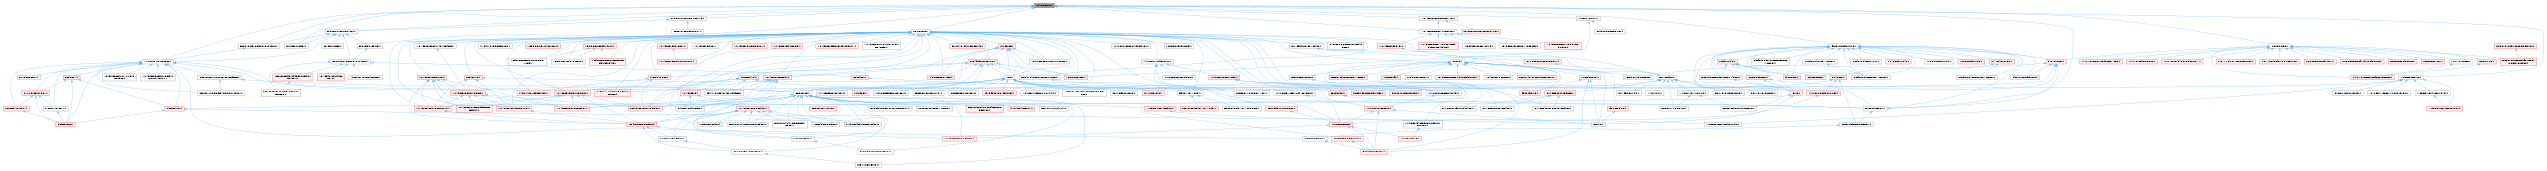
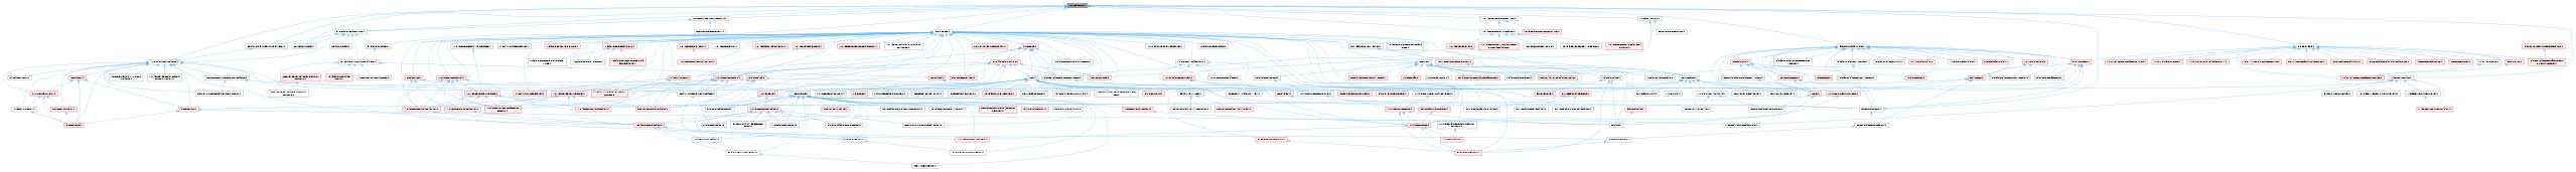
  digraph {
    node [color=grey40 fillcolor=white fontname=Helvetica fontsize=10 shape=box style=filled]
    edge [color=steelblue1 dir=back fontname=Helvetica fontsize=10 labelfontname=Helvetica labelfontsize=10 style=solid]
    n1 [color=gray40 fillcolor=grey60 fontcolor=black height=0.2 label="ValueOrError.h" width=0.4]
    n2 [height=0.2 label="BasicMathExpressionEvaluator.h" width=0.4]
    n3 [height=0.2 label="NumericTypeInterface.h" width=0.4]
    n4 [height=0.2 label="ExpressionParser.h" width=0.4]
    n5 [height=0.2 label="ExpressionParserTypes.h" width=0.4]
    n6 [height=0.2 label="StringFormatter.h" width=0.4]
    n7 [height=0.2 label="ExpressionParserTypesFwd.h" width=0.4]
    n8 [height=0.2 label="FrameRate.h" width=0.4]
    n9 [height=0.2 label="GenericPlatformFile.h" width=0.4]
    n10 [height=0.2 label="IMovieSceneObjectSpawner.h" width=0.4]
    n11 [height=0.2 label="MovieSceneSpawnRegister.h" width=0.4]
    n12 [height=0.2 label="PropertyBag.h" width=0.4]
    n13 [height=0.2 label="UnitConversion.h" width=0.4]
    n14 [height=0.2 label="WidgetBlueprint.h" width=0.4]
    n15 [height=0.2 label="FrameNumberDetailsCustomization.h" width=0.4]
    n16 [height=0.2 label="ISequencer.h" width=0.4]
    n17 [height=0.2 label="ISequencerNumericTypeInterface.h" width=0.4]
    n18 [height=0.2 label="MovieSceneSectionDetails\lCustomization.h" width=0.4]
    n19 [height=0.2 label="PerlinNoiseChannelInterface.h" width=0.4]
    n20 [height=0.2 label="SAudioTextBox.h" width=0.4]
    n21 [color=red fillcolor="#FFF0F0" height=0.2 label="SNumericEntryBox.h" width=0.4]
    n22 [color=red fillcolor="#FFF0F0" height=0.2 label="SRotatorInputBox.h" width=0.4]
    n23 [color=red fillcolor="#FFF0F0" height=0.2 label="SlateExtras.h" width=0.4]
    n24 [height=0.2 label="SVectorInputBox.h" width=0.4]
    n25 [color=red fillcolor="#FFF0F0" height=0.2 label="SSpinBox.h" width=0.4]
    n26 [color=red fillcolor="#FFF0F0" height=0.2 label="SlateBasics.h" width=0.4]
    n27 [height=0.2 label="SlateSharedPCH.h" width=0.4]
    n28 [height=0.2 label="VariablePrecisionNumeric\lInterface.h" width=0.4]
    n29 [height=0.2 label="CoreSharedPCH.h" width=0.4]
    n30 [height=0.2 label="CoreUObjectSharedPCH.h" width=0.4]
    n31 [height=0.2 label="TextFilterExpressionEvaluator.h" width=0.4]
    n32 [height=0.2 label="TextFormatter.h" width=0.4]
    n33 [height=0.2 label="SSequencerSearchBox.h" width=0.4]
    n34 [color=red fillcolor="#FFF0F0" height=0.2 label="SequencerChannelTraits.h" width=0.4]
    n35 [height=0.2 label="SubTrackEditorBase.h" width=0.4]
    n36 [height=0.2 label="AnimDataNotifications.h" width=0.4]
    n37 [height=0.2 label="IAnimationDataController.h" width=0.4]
    n38 [height=0.2 label="AnimSequenceDecompression\lContext.h" width=0.4]
    n39 [height=0.2 label="AnimationRecordingSettings.h" width=0.4]
    n40 [height=0.2 label="App.h" width=0.4]
    n41 [height=0.2 label="AppleProResEncoder.h" width=0.4]
    n42 [height=0.2 label="CurveEditor.h" width=0.4]
    n43 [height=0.2 label="CurveEditorGaussianFilter.h" width=0.4]
    n44 [height=0.2 label="CurveEditorReduceFilter.h" width=0.4]
    n45 [height=0.2 label="CurveEditorSmartReduceFilter.h" width=0.4]
    n46 [height=0.2 label="CurveEditorSnapMetrics.h" width=0.4]
    n47 [height=0.2 label="DisplayClusterTypesConverter.h" width=0.4]
    n48 [height=0.2 label="EditorViewModel.h" width=0.4]
    n49 [height=0.2 label="Engine.h" width=0.4]
    n50 [height=0.2 label="FixedSampledSequenceGrid\lData.h" width=0.4]
    n51 [height=0.2 label="IMovieSceneRetimingInterface.h" width=0.4]
    n52 [color=red fillcolor="#FFF0F0" height=0.2 label="MovieSceneActorReference\lSection.h" width=0.4]
    n53 [color=red fillcolor="#FFF0F0" height=0.2 label="MovieSceneDoubleChannel.h" width=0.4]
    n54 [color=red fillcolor="#FFF0F0" height=0.2 label="MovieSceneFloatChannel.h" width=0.4]
    n55 [color=red fillcolor="#FFF0F0" height=0.2 label="LiveLinkAnimationBlueprint\lStructs.h" width=0.4]
    n56 [color=red fillcolor="#FFF0F0" height=0.2 label="LiveLinkSourceSettings.h" width=0.4]
    n57 [height=0.2 label="LiveLinkSubjectSettings.h" width=0.4]
    n58 [color=red fillcolor="#FFF0F0" height=0.2 label="LiveLinkTypes.h" width=0.4]
    n59 [color=red fillcolor="#FFF0F0" height=0.2 label="MediaIOCoreAudioOutput.h" width=0.4]
    n60 [height=0.2 label="MediaIOCoreCommonDisplay\lMode.h" width=0.4]
    n61 [color=red fillcolor="#FFF0F0" height=0.2 label="MediaIOCoreDefinitions.h" width=0.4]
    n62 [height=0.2 label="MediaIOCorePlayerBase.h" width=0.4]
    n63 [color=red fillcolor="#FFF0F0" height=0.2 label="MediaIOCoreTextureSample\lGameEngine.h" width=0.4]
    n64 [color=red fillcolor="#FFF0F0" height=0.2 label="MovieScene.h" width=0.4]
    n65 [color=red fillcolor="#FFF0F0" height=0.2 label="MovieSceneChannel.h" width=0.4]
    n66 [color=red fillcolor="#FFF0F0" height=0.2 label="MovieSceneChannelTraits.h" width=0.4]
    n67 [color=red fillcolor="#FFF0F0" height=0.2 label="MovieSceneClipboard.h" width=0.4]
    n68 [height=0.2 label="MovieSceneClock.h" width=0.4]
    n69 [color=red fillcolor="#FFF0F0" height=0.2 label="MovieSceneExecutionTokens.h" width=0.4]
    n70 [color=red fillcolor="#FFF0F0" height=0.2 label="MovieSceneInterpolation.h" width=0.4]
    n71 [color=red fillcolor="#FFF0F0" height=0.2 label="MovieScenePlayback.h" width=0.4]
    n72 [color=red fillcolor="#FFF0F0" height=0.2 label="MovieSceneSection.h" width=0.4]
    n73 [color=red fillcolor="#FFF0F0" height=0.2 label="MovieSceneSequenceHierarchy.h" width=0.4]
    n74 [height=0.2 label="MovieSceneTimeWarpVariant\lPayloads.h" width=0.4]
    n75 [color=red fillcolor="#FFF0F0" height=0.2 label="NoExportTypes.h" width=0.4]
    n76 [color=red fillcolor="#FFF0F0" height=0.2 label="PerPlatformProperties.h" width=0.4]
    n77 [color=red fillcolor="#FFF0F0" height=0.2 label="QualifiedFrameTime.h" width=0.4]
    n78 [color=red fillcolor="#FFF0F0" height=0.2 label="TimecodeProvider.h" width=0.4]
    n79 [color=red fillcolor="#FFF0F0" height=0.2 label="RealCurve.h" width=0.4]
    n80 [color=red fillcolor="#FFF0F0" height=0.2 label="SoundWaveTimecodeInfo.h" width=0.4]
    n81 [color=red fillcolor="#FFF0F0" height=0.2 label="TimeToPixel.h" width=0.4]
    n82 [color=red fillcolor="#FFF0F0" height=0.2 label="Timecode.h" width=0.4]
    n83 [height=0.2 label="VPTimecodeCustomTimeStep.h" width=0.4]
    n84 [color=red fillcolor="#FFF0F0" height=0.2 label="Core.h" width=0.4]
    n85 [height=0.2 label="AndroidPlatformFile.h" width=0.4]
    n86 [color=red fillcolor="#FFF0F0" height=0.2 label="AnimCompressionTypes.h" width=0.4]
    n87 [color=red fillcolor="#FFF0F0" height=0.2 label="ApplePlatformFile.h" width=0.4]
    n88 [color=red fillcolor="#FFF0F0" height=0.2 label="AsyncFileHandle.h" width=0.4]
    n89 [color=red fillcolor="#FFF0F0" height=0.2 label="BulkData.h" width=0.4]
    n90 [height=0.2 label="IPlatformFileOpenLogWrapper.h" width=0.4]
    n91 [color=red fillcolor="#FFF0F0" height=0.2 label="CoreDelegates.h" width=0.4]
    n92 [color=red fillcolor="#FFF0F0" height=0.2 label="FileCache.h" width=0.4]
    n93 [color=red fillcolor="#FFF0F0" height=0.2 label="FileManager.h" width=0.4]
    n94 [height=0.2 label="FileManagerGeneric.h" width=0.4]
    n95 [height=0.2 label="IPlatformFileCachedWrapper.h" width=0.4]
    n96 [height=0.2 label="IPlatformFileLogWrapper.h" width=0.4]
    n97 [height=0.2 label="IPlatformFileManagedStorage\lWrapper.h" width=0.4]
    n98 [color=red fillcolor="#FFF0F0" height=0.2 label="IoDispatcher.h" width=0.4]
    n99 [height=0.2 label="LocalTimestampDirectoryVisitor.h" width=0.4]
    n100 [color=red fillcolor="#FFF0F0" height=0.2 label="PlatformFile.h" width=0.4]
    n101 [height=0.2 label="PlatformFileCommon.h" width=0.4]
    n102 [color=red fillcolor="#FFF0F0" height=0.2 label="UnixPlatformFile.h" width=0.4]
    n103 [color=red fillcolor="#FFF0F0" height=0.2 label="LevelSequenceActorSpawner.h" width=0.4]
    n104 [height=0.2 label="ILevelSequenceModule.h" width=0.4]
    n105 [color=red fillcolor="#FFF0F0" height=0.2 label="IMovieScenePlayer.h" width=0.4]
    n106 [height=0.2 label="LevelSequenceSpawnRegister.h" width=0.4]
    n107 [color=red fillcolor="#FFF0F0" height=0.2 label="MovieSceneSpawnableActor\lBinding.h" width=0.4]
    n108 [color=red fillcolor="#FFF0F0" height=0.2 label="MovieSceneSpawnableDirector\lBlueprintBinding.h" width=0.4]
    n109 [color=red fillcolor="#FFF0F0" height=0.2 label="AnimNextDataInterfaceInstance.h" width=0.4]
    n110 [color=red fillcolor="#FFF0F0" height=0.2 label="AnimNextDataInterfacePayload.h" width=0.4]
    n111 [color=red fillcolor="#FFF0F0" height=0.2 label="AnimNextGraphState.h" width=0.4]
    n112 [color=red fillcolor="#FFF0F0" height=0.2 label="AnimNextPublicVariablesProxy.h" width=0.4]
    n113 [height=0.2 label="AnimNextTrace.h" width=0.4]
    n114 [color=red fillcolor="#FFF0F0" height=0.2 label="DisplayClusterConfiguration\lTypes_Upscaler.h" width=0.4]
    n115 [color=red fillcolor="#FFF0F0" height=0.2 label="ParamType.h" width=0.4]
    n116 [color=red fillcolor="#FFF0F0" height=0.2 label="RigVMMemoryStorageStruct.h" width=0.4]
    n117 [color=red fillcolor="#FFF0F0" height=0.2 label="RigVMTraitDefaultValueStruct.h" width=0.4]
    n118 [color=red fillcolor="#FFF0F0" height=0.2 label="SmartObjectDefinition.h" width=0.4]
    n119 [color=red fillcolor="#FFF0F0" height=0.2 label="SmartObjectDefinitionReference.h" width=0.4]
    n120 [color=red fillcolor="#FFF0F0" height=0.2 label="StateTreeReference.h" width=0.4]
    n121 [color=red fillcolor="#FFF0F0" height=0.2 label="StateTreeTypes.h" width=0.4]
    n122 [height=0.2 label="EditorProjectSettings.h" width=0.4]
    n123 [height=0.2 label="WidgetBlueprintEditorUtils.h" width=0.4]
    n124 [height=0.2 label="SReadOnlyHierarchyView.h" width=0.4]
    n125 [height=0.2 label="CustomizationHelper.h" width=0.4]
    n126 [height=0.2 label="K2Node_WidgetAnimationEvent.h" width=0.4]
    n127 [height=0.2 label="WidgetBlueprintCompiler.h" width=0.4]
    n128 [color=red fillcolor="#FFF0F0" height=0.2 label="WidgetBlueprintExtension.h" width=0.4]
    n129 [height=0.2 label="AudioTrackEditor.h" width=0.4]
    n130 [height=0.2 label="BindingLifetimeTrackEditor.h" width=0.4]
    n131 [height=0.2 label="BoolPropertyTrackEditor.h" width=0.4]
    n132 [height=0.2 label="SpawnTrackEditor.h" width=0.4]
    n133 [height=0.2 label="CinematicShotTrackEditor.h" width=0.4]
    n134 [height=0.2 label="CommonAnimationTrackEditor.h" width=0.4]
    n135 [height=0.2 label="CustomPrimitiveDataTrack\lEditor.h" width=0.4]
    n136 [color=red fillcolor="#FFF0F0" height=0.2 label="ISequencerModule.h" width=0.4]
    n137 [color=red fillcolor="#FFF0F0" height=0.2 label="KeyframeTrackEditor.h" width=0.4]
    n138 [height=0.2 label="PropertyTrackEditor.h" width=0.4]
    n139 [height=0.2 label="SubTrackEditor.h" width=0.4]
    n140 [height=0.2 label="LevelEditorSequencerIntegration.h" width=0.4]
    n141 [height=0.2 label="LevelSequenceFBXInterop.h" width=0.4]
    n142 [height=0.2 label="MaterialTrackEditor.h" width=0.4]
    n143 [color=red fillcolor="#FFF0F0" height=0.2 label="MovieSceneToolHelpers.h" width=0.4]
    n144 [color=red fillcolor="#FFF0F0" height=0.2 label="MovieSceneTrackEditor.h" width=0.4]
    n145 [color=red fillcolor="#FFF0F0" height=0.2 label="SequencerThumbnailCapture\lSettings.h" width=0.4]
    n146 [color=red fillcolor="#FFF0F0" height=0.2 label="ThumbnailSection.h" width=0.4]
    n147 [height=0.2 label="TrackThumbnailUtils.h" width=0.4]
    n148 [color=red fillcolor="#FFF0F0" height=0.2 label="WidgetBlueprintEditor.h" width=0.4]
    n149 [height=0.2 label="Engine.h" width=0.4]
    n150 [color=red fillcolor="#FFF0F0" height=0.2 label="EngineSharedPCH.h" width=0.4]
    n151 [color=red fillcolor="#FFF0F0" height=0.2 label="ISequencerTextFilterExpression\lContext.h" width=0.4]
    n152 [height=0.2 label="SequencerTextFilterExpression\lContext.h" width=0.4]
    n153 [height=0.2 label="ImaginaryBlueprintData.h" width=0.4]
    n154 [color=red fillcolor="#FFF0F0" height=0.2 label="NavigationToolFilter\l_Text.h" width=0.4]
    n155 [color=red fillcolor="#FFF0F0" height=0.2 label="TextFilter.h" width=0.4]
    n156 [height=0.2 label="AnimDataModelNotifyCollector.h" width=0.4]
    n157 [color=red fillcolor="#FFF0F0" height=0.2 label="AnimSequence.h" width=0.4]
    n158 [height=0.2 label="AnimSequenceHelpers.h" width=0.4]
    n159 [color=red fillcolor="#FFF0F0" height=0.2 label="IAnimationDataModel.h" width=0.4]
    n160 [color=red fillcolor="#FFF0F0" height=0.2 label="AnimSequenceBase.h" width=0.4]
    n161 [color=red fillcolor="#FFF0F0" height=0.2 label="AnimEncoding.h" width=0.4]
    n162 [height=0.2 label="AndroidFeedbackContext.h" width=0.4]
    n163 [height=0.2 label="FeedbackContextAnsi.h" width=0.4]
    n164 [height=0.2 label="IOSFeedbackContext.h" width=0.4]
    n165 [color=red fillcolor="#FFF0F0" height=0.2 label="LevelEditorPlaySettings.h" width=0.4]
    n166 [height=0.2 label="MallocBinnedCommonUtils.h" width=0.4]
    n167 [height=0.2 label="MaterialInstanceUpdateParameter\lSet.h" width=0.4]
    n168 [color=red fillcolor="#FFF0F0" height=0.2 label="ParallelFor.h" width=0.4]
    n169 [color=red fillcolor="#FFF0F0" height=0.2 label="PhysicsPublic.h" width=0.4]
    n170 [color=red fillcolor="#FFF0F0" height=0.2 label="ShaderParameterUtils.h" width=0.4]
    n171 [color=red fillcolor="#FFF0F0" height=0.2 label="StreamableRenderAsset.h" width=0.4]
    n172 [height=0.2 label="UnixFeedbackContext.h" width=0.4]
    n173 [color=red fillcolor="#FFF0F0" height=0.2 label="UtilsCore.h" width=0.4]
    n174 [color=red fillcolor="#FFF0F0" height=0.2 label="CurveEditorFilterBase.h" width=0.4]
    n175 [height=0.2 label="CurveEditorUtils.h" width=0.4]
    n176 [height=0.2 label="MirrorUtils.h" width=0.4]
    n177 [height=0.2 label="MultiCurveMirrorUtils.h" width=0.4]
    n178 [height=0.2 label="TangentMirrorSolver.h" width=0.4]
    n179 [height=0.2 label="TangentSelectionFlattener.h" width=0.4]
    n180 [height=0.2 label="SCurveEditorPanel.h" width=0.4]
    n181 [height=0.2 label="SCurveKeyDetailPanel.h" width=0.4]
    n182 [height=0.2 label="SCurveViewerPanel.h" width=0.4]
    n183 [color=red fillcolor="#FFF0F0" height=0.2 label="ICurveEditorDragOperation.h" width=0.4]
    n184 [color=red fillcolor="#FFF0F0" height=0.2 label="DisplayClusterHelpers.h" width=0.4]
    n185 [height=0.2 label="EditorSharedViewModelData.h" width=0.4]
    n186 [color=red fillcolor="#FFF0F0" height=0.2 label="SequencerEditorViewModel.h" width=0.4]
    n187 [height=0.2 label="AudioDebugDraw.h" width=0.4]
    n188 [height=0.2 label="ChangeTransactor.h" width=0.4]
    n189 [color=red fillcolor="#FFF0F0" height=0.2 label="EditorEngine.h" width=0.4]
    n190 [color=red fillcolor="#FFF0F0" height=0.2 label="GameEngine.h" width=0.4]
    n191 [color=red fillcolor="#FFF0F0" height=0.2 label="LevelSequenceBindingReference.h" width=0.4]
    n192 [height=0.2 label="MallocLeakReporter.h" width=0.4]
    n193 [height=0.2 label="MediaIOAudioDebug.h" width=0.4]
    n194 [color=red fillcolor="#FFF0F0" height=0.2 label="MovieSceneEventSection.h" width=0.4]
    n195 [color=red fillcolor="#FFF0F0" height=0.2 label="SceneViewExtensionContext.h" width=0.4]
    n196 [color=red fillcolor="#FFF0F0" height=0.2 label="StaticMeshSceneProxyDesc.h" width=0.4]
    n197 [height=0.2 label="UnrealEngine.h" width=0.4]
    n198 [color=red fillcolor="#FFF0F0" height=0.2 label="VoiceConfig.h" width=0.4]
    n199 [color=red fillcolor="#FFF0F0" height=0.2 label="MovieSceneChannelData.h" width=0.4]
    n200 [color=red fillcolor="#FFF0F0" height=0.2 label="DisplayClusterUpscalerSettings.h" width=0.4]
    n1 -> n2
    n1 -> n3
    n1 -> n4
    n1 -> n5
    n1 -> n6
    n1 -> n7
    n1 -> n8
    n1 -> n9
    n1 -> n10
    n1 -> n11
    n1 -> n12
    n1 -> n13
    n1 -> n14
    n2 -> n3
    n3 -> n15
    n3 -> n16
    n3 -> n17
    n3 -> n18
    n3 -> n19
    n3 -> n20
    n3 -> n21
    n3 -> n22
    n3 -> n23
    n3 -> n24
    n3 -> n25
    n3 -> n26
    n3 -> n27
    n3 -> n28
    n4 -> n31
    n5 -> n2
    n5 -> n3
    n5 -> n4
    n5 -> n6
    n5 -> n31
    n5 -> n32
    n7 -> n5
    n7 -> n33
    n8 -> n16
    n8 -> n34
    n8 -> n35
    n8 -> n36
    n8 -> n37
    n8 -> n38
    n8 -> n39
    n8 -> n40
    n8 -> n41
    n8 -> n42
    n8 -> n43
    n8 -> n44
    n8 -> n45
    n8 -> n46
    n8 -> n47
    n8 -> n48
    n8 -> n49
    n8 -> n50
    n8 -> n51
    n8 -> n52
    n8 -> n53
    n8 -> n54
    n8 -> n55
    n8 -> n56
    n8 -> n57
    n8 -> n58
    n8 -> n59
    n8 -> n60
    n8 -> n61
    n8 -> n62
    n8 -> n63
    n8 -> n64
    n8 -> n65
    n8 -> n66
    n8 -> n67
    n8 -> n68
    n8 -> n69
    n8 -> n70
    n8 -> n71
    n8 -> n72
    n8 -> n73
    n8 -> n74
    n8 -> n75
    n8 -> n76
    n8 -> n77
    n8 -> n78
    n8 -> n79
    n8 -> n80
    n8 -> n81
    n8 -> n82
    n8 -> n83
    n9 -> n29
    n9 -> n84
    n9 -> n85
    n9 -> n86
    n9 -> n87
    n9 -> n88
    n9 -> n89
    n9 -> n90
    n9 -> n91
    n9 -> n92
    n9 -> n93
    n9 -> n94
    n9 -> n95
    n9 -> n96
    n9 -> n97
    n9 -> n98
    n9 -> n99
    n9 -> n100
    n9 -> n101
    n9 -> n102
    n10 -> n11
    n10 -> n103
    n11 -> n104
    n11 -> n105
    n11 -> n106
    n11 -> n107
    n11 -> n108
    n12 -> n93
    n12 -> n109
    n12 -> n110
    n12 -> n111
    n12 -> n112
    n12 -> n113
    n12 -> n114
    n12 -> n115
    n12 -> n116
    n12 -> n117
    n12 -> n118
    n12 -> n119
    n12 -> n120
    n12 -> n121
    n13 -> n75
    n13 -> n122
    n14 -> n123
    n14 -> n124
    n14 -> n125
    n14 -> n126
    n14 -> n127
    n14 -> n128
    n16 -> n34
    n16 -> n35
    n16 -> n129
    n16 -> n130
    n16 -> n131
    n16 -> n132
    n16 -> n133
    n16 -> n134
    n16 -> n135
    n16 -> n136
    n16 -> n137
    n16 -> n138
    n16 -> n139
    n16 -> n140
    n16 -> n141
    n16 -> n142
    n16 -> n143
    n16 -> n144
    n16 -> n145
    n16 -> n146
    n16 -> n147
    n16 -> n148
    n17 -> n15
    n17 -> n16
    n21 -> n22
    n21 -> n23
    n21 -> n24
    n22 -> n23
    n24 -> n23
    n25 -> n21
    n25 -> n23
    n25 -> n26
    n26 -> n23
    n26 -> n149
    n27 -> n150
    n29 -> n1
    n29 -> n30
    n30 -> n27
    n31 -> n151
    n31 -> n152
    n31 -> n153
    n31 -> n154
    n31 -> n155
    n36 -> n156
    n36 -> n157
    n36 -> n158
    n36 -> n159
    n37 -> n160
    n38 -> n161
    n40 -> n29
    n40 -> n84
    n40 -> n162
    n40 -> n163
    n40 -> n164
    n40 -> n165
    n40 -> n166
    n40 -> n167
    n40 -> n168
    n40 -> n169
    n40 -> n170
    n40 -> n171
    n40 -> n172
    n40 -> n173
    n42 -> n174
    n42 -> n175
    n42 -> n176
    n42 -> n177
    n42 -> n178
    n42 -> n179
    n42 -> n180
    n42 -> n181
    n42 -> n182
    n46 -> n42
    n46 -> n183
    n47 -> n184
    n48 -> n185
    n48 -> n186
    n49 -> n149
    n49 -> n150
    n49 -> n187
    n49 -> n188
    n49 -> n189
    n49 -> n190
    n49 -> n191
    n49 -> n192
    n49 -> n193
    n49 -> n194
    n49 -> n195
    n49 -> n196
    n49 -> n197
    n49 -> n198
    n51 -> n199
    n53 -> n137
    n54 -> n137
    n58 -> n55
    n58 -> n56
    n61 -> n60
    n61 -> n62
    n61 -> n63
    n64 -> n35
    n64 -> n144
    n65 -> n52
    n65 -> n53
    n65 -> n54
    n65 -> n137
    n65 -> n194
    n65 -> n199
    n66 -> n34
    n66 -> n52
    n66 -> n53
    n66 -> n54
    n66 -> n137
    n66 -> n194
    n67 -> n34
    n71 -> n69
    n72 -> n19
    n72 -> n34
    n72 -> n52
    n72 -> n66
    n72 -> n143
    n72 -> n194
    n76 -> n157
    n77 -> n16
    n77 -> n35
    n77 -> n40
    n77 -> n47
    n77 -> n58
    n77 -> n72
    n77 -> n75
    n77 -> n78
    n79 -> n53
    n79 -> n54
    n79 -> n180
    n81 -> n19
    n81 -> n34
    n81 -> n48
    n81 -> n129
    n82 -> n40
    n82 -> n47
    n82 -> n55
    n82 -> n72
    n82 -> n75
    n82 -> n77
    n82 -> n78
    n82 -> n83
    n84 -> n26
    n84 -> n149
    n86 -> n157
    n88 -> n89
    n88 -> n90
    n89 -> n30
    n89 -> n86
    n89 -> n171
    n91 -> n29
    n91 -> n84
    n93 -> n29
    n93 -> n84
    n93 -> n94
    n93 -> n184
    n93 -> n193
    n96 -> n95
    n99 -> n84
    n100 -> n84
    n100 -> n91
    n100 -> n92
    n100 -> n98
    n100 -> n99
    n105 -> n16
    n113 -> n109
    n115 -> n109
    n127 -> n128
    n131 -> n132
    n137 -> n131
    n137 -> n138
    n137 -> n139
    n138 -> n131
    n139 -> n133
    n144 -> n129
    n144 -> n130
    n144 -> n134
    n144 -> n135
    n144 -> n137
    n144 -> n138
-   n144 -> n139
+   n19 -> n139
    n144 -> n142
    n148 -> n123
    n151 -> n152
    n155 -> n124
    n156 -> n160
    n157 -> n143
    n157 -> n150
    n157 -> n161
    n159 -> n37
    n159 -> n157
    n160 -> n149
    n160 -> n150
    n160 -> n157
    n168 -> n29
    n170 -> n150
    n174 -> n43
    n174 -> n44
    n174 -> n45
    n177 -> n178
    n177 -> n179
    n183 -> n42
    n188 -> n37
    n190 -> n149
    n197 -> n149
    n197 -> n150
    n197 -> n189
    n199 -> n34
    n199 -> n52
    n199 -> n53
    n199 -> n54
    n199 -> n194
    n200 -> n114
  }
